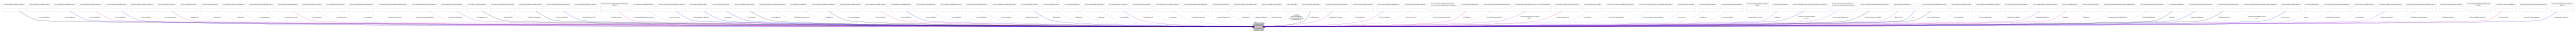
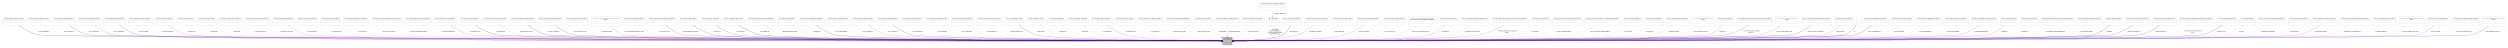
  digraph {
    fontname="Playfair Display"
    node [color=grey75 fontname="Playfair Display" fontsize=10 shape=record]
    edge [arrowhead=odiamond color=blue fontname="Playfair Display" fontsize=10 labelfontname=Helvetica labelfontsize=10 style=dotted]
    n1 [color=black fillcolor=grey75 fontcolor=black height=0.2 label="{GL3WProcs\n||}" style=filled width=0.4]
    n2 [height=0.2 label="{PFNGLVERTEXATTRIBP2UIPROC\n||}" width=0.4]
    n3 [height=0.2 label="{PFNGLVERTEXATTRIBL2DPROC\n||}" width=0.4]
    n4 [height=0.2 label="{PFNGLVERTEXATTRIBI4BVPROC\n||}" width=0.4]
    n5 [height=0.2 label="{PFNGLVERTEXATTRIBI2UIVPROC\n||}" width=0.4]
    n6 [height=0.2 label="{PFNGLVERTEXATTRIB4FVPROC\n||}" width=0.4]
    n7 [height=0.2 label="{PFNGLUSEPROGRAMSTAGESPROC\n||}" width=0.4]
    n8 [height=0.2 label="{PFNGLUNIFORM3UIVPROC\n||}" width=0.4]
    n9 [height=0.2 label="{PFNGLUNIFORM1UIPROC\n||}" width=0.4]
    n10 [height=0.2 label="{PFNGLUNIFORM1FVPROC\n||}" width=0.4]
    n11 [height=0.2 label="{PFNGLTEXTURESTORAGE3DPROC\n||}" width=0.4]
    n12 [height=0.2 label="{PFNGLTEXTUREPARAMETERFVPROC\n||}" width=0.4]
    n13 [height=0.2 label="{PFNGLTEXTUREBARRIERPROC\n||}" width=0.4]
    n14 [height=0.2 label="{PFNGLTEXSUBIMAGE2DPROC\n||}" width=0.4]
    n15 [height=0.2 label="{PFNGLTEXSTORAGE2DPROC\n||}" width=0.4]
    n16 [height=0.2 label="{PFNGLSAMPLERPARAMETERIVPROC\n||}" width=0.4]
    n17 [height=0.2 label="{PFNGLRESUMETRANSFORMFEEDBACKPROC\n||}" width=0.4]
    n18 [height=0.2 label="{PFNGLRENDERBUFFERSTORAGEPROC\n||}" width=0.4]
    n19 [height=0.2 label="{PFNGLPROVOKINGVERTEXPROC\n||}" width=0.4]
    n20 [height=0.2 label="{PFNGLPOLYGONMODEPROC\n||}" width=0.4]
    n21 [height=0.2 label="{PFNGLMULTIDRAWELEMENTSPROC\n||}" width=0.4]
    n22 [height=0.2 label="{PFNGLGETVERTEXATTRIBLDVPROC\n||}" width=0.4]
    n23 [height=0.2 label="{PFNGLGETTEXPARAMETERIIVPROC\n||}" width=0.4]
    n24 [height=0.2 label="{PFNGLGETSHADERSOURCEPROC\n||}" width=0.4]
    n25 [height=0.2 label="{PFNGLGETNAMEDBUFFERPARAMETERI64\lVPROC\n||}" width=0.4]
    n26 [height=0.2 label="{PFNGLGENVERTEXARRAYSPROC\n||}" width=0.4]
    n27 [height=0.2 label="{PFNGLGENTRANSFORMFEEDBACKSPROC\n||}" width=0.4]
    n28 [height=0.2 label="{PFNGLDRAWARRAYSPROC\n||}" width=0.4]
    n29 [height=0.2 label="{PFNGLCLEARSTENCILPROC\n||}" width=0.4]
    n30 [height=0.2 label="{PFNGLCLEARBUFFERUIVPROC\n||}" width=0.4]
    n31 [height=0.2 label="{PFNGLBLENDEQUATIONSEPARATEPROC\n||}" width=0.4]
    n32 [height=0.2 label="{PFNGLBEGINQUERYPROC\n||}" width=0.4]
    n33 [height=0.2 label="{PFNGLVERTEXATTRIBPOINTERPROC\n||}" width=0.4]
    n34 [height=0.2 label="{PFNGLVERTEXATTRIBP1UIPROC\n||}" width=0.4]
    n35 [height=0.2 label="{PFNGLVERTEXATTRIBL3DPROC\n||}" width=0.4]
    n36 [height=0.2 label="{PFNGLVERTEXATTRIBI4UIPROC\n||}" width=0.4]
    n37 [height=0.2 label="{PFNGLVERTEXATTRIBI4IPROC\n||}" width=0.4]
    n38 [height=0.2 label="{PFNGLVERTEXATTRIBI1UIVPROC\n||}" width=0.4]
    n39 [height=0.2 label="{PFNGLVERTEXATTRIB4NSVPROC\n||}" width=0.4]
    n40 [height=0.2 label="{PFNGLUNIFORMMATRIX3X4FVPROC\n||}" width=0.4]
    n41 [height=0.2 label="{PFNGLUNIFORM4UIVPROC\n||}" width=0.4]
    n42 [height=0.2 label="{PFNGLUNIFORM2UIPROC\n||}" width=0.4]
    n43 [height=0.2 label="{PFNGLUNIFORM1FPROC\n||}" width=0.4]
    n44 [height=0.2 label="{PFNGLTEXTUREBUFFERPROC\n||}" width=0.4]
    n45 [height=0.2 label="{PFNGLTEXSUBIMAGE3DPROC\n||}" width=0.4]
    n46 [height=0.2 label="{PFNGLTEXSTORAGE3DPROC\n||}" width=0.4]
    n47 [height=0.2 label="{PFNGLSTENCILFUNCSEPARATEPROC\n||}" width=0.4]
    n48 [height=0.2 label="{PFNGLSAMPLERPARAMETERFPROC\n||}" width=0.4]
    n49 [height=0.2 label="{PFNGLREADNPIXELSPROC\n||}" width=0.4]
    n50 [height=0.2 label="{PFNGLPROGRAMUNIFORM4FPROC\n||}" width=0.4]
    n51 [height=0.2 label="{PFNGLPOPDEBUGGROUPPROC\n||}" width=0.4]
    n52 [height=0.2 label="{void *APIENTRYP\n||}" width=0.4]
    n53 [height=0.2 label="{PFNGLLINKPROGRAMPROC\n||}" width=0.4]
    n54 [height=0.2 label="{PFNGLINVALIDATETEXIMAGEPROC\n||}" width=0.4]
    n55 [height=0.2 label="{PFNGLGETNUNIFORMUIVPROC\n||}" width=0.4]
    n56 [height=0.2 label="{PFNGLGETVERTEXATTRIBIVPROC\n||}" width=0.4]
    n57 [height=0.2 label="{PFNGLGETVERTEXARRAYIVPROC\n||}" width=0.4]
    n58 [height=0.2 label="{PFNGLGETVERTEXARRAYINDEXED64\lPFNGLINVALIDATEFRAMEBUFFERPROC\n||}" width=0.4]
    n59 [height=0.2 label="{PFNGLGETSHADERIVPROC\n||}" width=0.4]
    n60 [height=0.2 label="{PFNGLGETSAMPLERPARAMETERFVPROC\n||}" width=0.4]
    n61 [height=0.2 label="{PFNGLGETPROGRAMRESOURCELOCATIONINDEXPROC\n||}" width=0.4]
    n62 [height=0.2 label="{PFNGLGETINTERNALFORMATIVPROC\n||}" width=0.4]
    n63 [height=0.2 label="{PFNGLGETDOUBLEVPROC\n||}" width=0.4]
    n64 [height=0.2 label="{PFNGLGETACTIVEUNIFORMBLOCKIVPROC\n||}" width=0.4]
    n65 [height=0.2 label="{PFNGLGETACTIVEATOMICCOUNTERBUFFERIVPROC\n||}" width=0.4]
    n66 [height=0.2 label="{PFNGLGENTEXTURESPROC\n||}" width=0.4]
    n67 [height=0.2 label="{PFNGLGENQUERIESPROC\n||}" width=0.4]
    n68 [height=0.2 label="{PFNGLGENFRAMEBUFFERSPROC\n||}" width=0.4]
    n69 [height=0.2 label="{PFNGLFRAMEBUFFERTEXTURE2\lDPROC\n||}" width=0.4]
    n70 [height=0.2 label="{PFNGLENDQUERYPROC\n||}" width=0.4]
    n71 [height=0.2 label="{PFNGLDRAWARRAYSINSTANCEDBASEINSTANCEPROC\n||}" width=0.4]
-   n72 [height=0.2 label="{PFNGLCOPYTEXTURESUBIMAGE1\lPFNGLMULTIDRAWELEMENTSPROC\n||}" width=0.4]
+   n72 [height=0.2 label="{PFNGLCOPYTEXTURESUBIMAGE1\lDPROC\n||}" width=0.4]
    n73 [height=0.2 label="{PFNGLCLEARNAMEDFRAMEBUFFERFVPROC\n||}" width=0.4]
    n74 [height=0.2 label="{PFNGLBINDTEXTUREPROC\n||}" width=0.4]
    n75 [height=0.2 label="{\n||}" width=0.4]
    n76 [height=0.2 label="{PFNGLVERTEXATTRIBIFORMATPROC\n||}" width=0.4]
    n77 [height=0.2 label="{PFNGLVERTEXATTRIBI3UIPROC\n||}" width=0.4]
    n78 [height=0.2 label="{PFNGLVERTEXATTRIBBINDINGPROC\n||}" width=0.4]
    n79 [height=0.2 label="{PFNGLUNMAPNAMEDBUFFERPROC\n||}" width=0.4]
    n80 [height=0.2 label="{PFNGLUNIFORMBLOCKBINDINGPROC\n||}" width=0.4]
    n81 [height=0.2 label="{PFNGLUNIFORM4IPROC\n||}" width=0.4]
    n82 [height=0.2 label="{PFNGLUNIFORM2IVPROC\n||}" width=0.4]
    n83 [height=0.2 label="{PFNGLTRANSFORMFEEDBACKBUFFERBASEPROC\n||}" width=0.4]
    n84 [height=0.2 label="{PFNGLTEXTUREBUFFERRANGEPROC\n||}" width=0.4]
    n85 [height=0.2 label="{PFNGLTEXBUFFERPROC\n||}" width=0.4]
    n86 [height=0.2 label="{PFNGLPROGRAMUNIFORM3UIPROC\n||}" width=0.4]
    n87 [height=0.2 label="{PFNGLPOINTPARAMETERFVPROC\n||}" width=0.4]
    n88 [height=0.2 label="{PFNGLNAMEDFRAMEBUFFERTEXTURELAYERPROC\n||}" width=0.4]
    n89 [height=0.2 label="{PFNGLISVERTEXARRAYPROC\n||}" width=0.4]
    n90 [height=0.2 label="{PFNGLISQUERYPROC\n||}" width=0.4]
    n91 [height=0.2 label="{PFNGLINVALIDATEFRAMEBUFFERPROC\n||}" width=0.4]
    n92 [height=0.2 label="{PFNGLGETNUNIFORMIVPROC\n||}" width=0.4]
    n93 [height=0.2 label="{PFNGLGETSUBROUTINEINDEXPROC\n||}" width=0.4]
    n94 [height=0.2 label="{PFNGLGETSHADERPRECISIONFORMATPROC\n||}" width=0.4]
    n95 [height=0.2 label="{PFNGLGETSHADERINFOLOGPROC\n||}" width=0.4]
    n96 [height=0.2 label="{PFNGLGETQUERYBUFFEROBJECTI64\lVPROC\n||}" width=0.4]
    n97 [height=0.2 label="{PFNGLGETACTIVEATTRIBPROC\n||}" width=0.4]
    n98 [height=0.2 label="{PFNGLGENERATETEXTUREMIPMAPPROC\n||}" width=0.4]
    n99 [height=0.2 label="{PFNGLFRAMEBUFFERTEXTURE3\lDPROC\n||}" width=0.4]
    n2 -> n1 [color=black label=" +VertexAttribP2ui" style=solid]
    n3 -> n1 [color=deeppink label=" +VertexAttribL2d"]
    n4 -> n1 [label=" +VertexAttribI4bv" style=solid]
    n5 -> n1 [color=deeppink label=" +VertexAttribI2uiv" style=solid]
    n6 -> n1 [label=" +VertexAttrib4fv" style=solid]
    n7 -> n1 [color=deeppink label=" +UseProgramStages"]
    n8 -> n1 [color=purple label=" +Uniform3uiv" style=solid]
    n9 -> n1 [color=deeppink label=" +Uniform1ui"]
    n10 -> n1 [color=purple label=" +Uniform1fv"]
    n11 -> n1 [label=" +TextureStorage3D"]
    n12 -> n1 [label=" +TextureParameterfv"]
    n13 -> n1 [color=deeppink label=" +TextureBarrier" style=solid]
    n14 -> n1 [label=" +TexSubImage2D"]
    n15 -> n1 [label=" +TexStorage2D"]
    n16 -> n1 [color=deeppink label=" +SamplerParameteriv"]
    n17 -> n1 [color=deeppink label=" +ResumeTransformFeedback"]
    n18 -> n1 [color=black label=" +RenderbufferStorage"]
    n19 -> n1 [color=purple label=" +ProvokingVertex" style=solid]
    n20 -> n1 [color=black label=" +PolygonMode" style=solid]
    n21 -> n1 [color=black label=" +MultiDrawElements"]
    n22 -> n1 [color=black label=" +GetVertexAttribLdv" style=solid]
    n23 -> n1 [label=" +GetTexParameterIiv" style=solid]
    n24 -> n1 [color=deeppink label=" +GetShaderSource"]
    n25 -> n1 [color=deeppink label=" +GetNamedBufferParameteri64v" style=solid]
    n26 -> n1 [color=black label=" +GenVertexArrays"]
    n27 -> n1 [label=" +GenTransformFeedbacks" style=solid]
    n28 -> n1 [label=" +DrawArrays" style=solid]
    n29 -> n1 [label=" +ClearStencil" style=solid]
    n30 -> n1 [color=black label=" +ClearBufferuiv" style=solid]
    n31 -> n1 [color=black label=" +BlendEquationSeparate"]
    n32 -> n1 [color=black label=" +BeginQuery"]
    n33 -> n1 [color=black label=" +VertexAttribPointer" style=solid]
    n34 -> n1 [color=deeppink label=" +VertexAttribP1ui"]
    n35 -> n1 [color=deeppink label=" +VertexAttribL3d" style=solid]
    n36 -> n1 [label=" +VertexAttribI4ui" style=solid]
    n37 -> n1 [color=black label=" +VertexAttribI4i"]
    n38 -> n1 [color=purple label=" +VertexAttribI1uiv"]
    n39 -> n1 [color=black label=" +VertexAttrib4Nsv"]
    n40 -> n1 [color=deeppink label=" +UniformMatrix3x4fv"]
    n41 -> n1 [label=" +Uniform4uiv" style=solid]
    n42 -> n1 [color=black label=" +Uniform2ui"]
    n43 -> n1 [label=" +Uniform1f"]
    n44 -> n1 [color=black label=" +TextureBuffer"]
    n45 -> n1 [color=purple label=" +TexSubImage3D" style=solid]
    n46 -> n1 [color=purple label=" +TexStorage3D"]
    n47 -> n1 [color=black label=" +StencilFuncSeparate"]
    n48 -> n1 [color=purple label=" +SamplerParameterf"]
    n49 -> n1 [color=black label=" +ReadnPixels"]
    n50 -> n1 [label=" +ProgramUniform4f"]
    n51 -> n1 [label=" +PopDebugGroup"]
    n52 -> n1 [color=black label=" +MapBuffer\n+MapNamedBuffer\n+MapNamedBufferRange\n+MapBufferRange"]
    n53 -> n1 [color=black label=" +LinkProgram" style=solid]
    n54 -> n1 [color=purple label=" +InvalidateTexImage" style=solid]
    n55 -> n1 [color=deeppink label=" +GetnUniformuiv"]
    n56 -> n1 [color=purple label=" +GetVertexAttribiv" style=solid]
    n57 -> n1 [label=" +GetVertexArrayiv"]
    n58 -> n1 [color=black label=" +GetVertexArrayIndexed64iv"]
    n59 -> n1 [color=deeppink label=" +GetShaderiv" style=solid]
    n60 -> n1 [color=black label=" +GetSamplerParameterfv"]
    n61 -> n1 [color=purple label=" +GetProgramResourceLocation\lIndex" style=solid]
-   n62 -> n1 [color=deeppink label=" +GetInternalformativ" style=solid]
+   n62 -> n52 [color=deeppink label=" +GetInternalformativ" style=solid]
    n63 -> n1 [color=black label=" +GetDoublev"]
    n64 -> n1 [color=purple label=" +GetActiveUniformBlockiv"]
    n65 -> n1 [label=" +GetActiveAtomicCounterBufferiv"]
    n66 -> n1 [label=" +GenTextures"]
    n67 -> n1 [label=" +GenQueries"]
    n68 -> n1 [color=black label=" +GenFramebuffers"]
    n69 -> n1 [color=deeppink label=" +FramebufferTexture2D"]
    n70 -> n1 [color=purple label=" +EndQuery" style=solid]
    n71 -> n1 [label=" +DrawArraysInstancedBase\lInstance" style=solid]
    n72 -> n1 [color=purple label=" +CopyTextureSubImage1D" style=solid]
    n73 -> n1 [color=black label=" +ClearNamedFramebufferfv" style=solid]
    n74 -> n1 [color=purple label=" +BindTexture" style=solid]
    n75 -> n1 [label=" +gl" style=solid]
    n76 -> n1 [color=black label=" +VertexAttribIFormat" style=solid]
    n77 -> n1 [label=" +VertexAttribI3ui"]
    n78 -> n1 [color=deeppink label=" +VertexAttribBinding"]
    n79 -> n1 [color=purple label=" +UnmapNamedBuffer"]
    n80 -> n1 [color=purple label=" +UniformBlockBinding" style=solid]
    n81 -> n1 [color=deeppink label=" +Uniform4i" style=solid]
    n82 -> n1 [color=deeppink label=" +Uniform2iv"]
    n83 -> n1 [color=purple label=" +TransformFeedbackBufferBase"]
    n84 -> n1 [color=black label=" +TextureBufferRange"]
    n85 -> n1 [color=black label=" +TexBuffer" style=solid]
    n86 -> n1 [label=" +ProgramUniform3ui" style=solid]
    n87 -> n1 [color=black label=" +PointParameterfv" style=solid]
    n88 -> n1 [color=deeppink label=" +NamedFramebufferTexture\lLayer"]
    n89 -> n1 [label=" +IsVertexArray" style=solid]
    n90 -> n1 [color=black label=" +IsQuery"]
    n91 -> n1 [label=" +InvalidateFramebuffer"]
    n92 -> n1 [label=" +GetnUniformiv"]
    n93 -> n1 [color=purple label=" +GetSubroutineIndex" style=solid]
    n94 -> n1 [label=" +GetShaderPrecisionFormat"]
    n95 -> n1 [color=deeppink label=" +GetShaderInfoLog"]
    n96 -> n1 [label=" +GetQueryBufferObjecti64v"]
    n97 -> n1 [color=deeppink label=" +GetActiveAttrib" style=solid]
    n98 -> n1 [color=deeppink label=" +GenerateTextureMipmap"]
    n99 -> n1 [label=" +FramebufferTexture3D" style=solid]
  }
